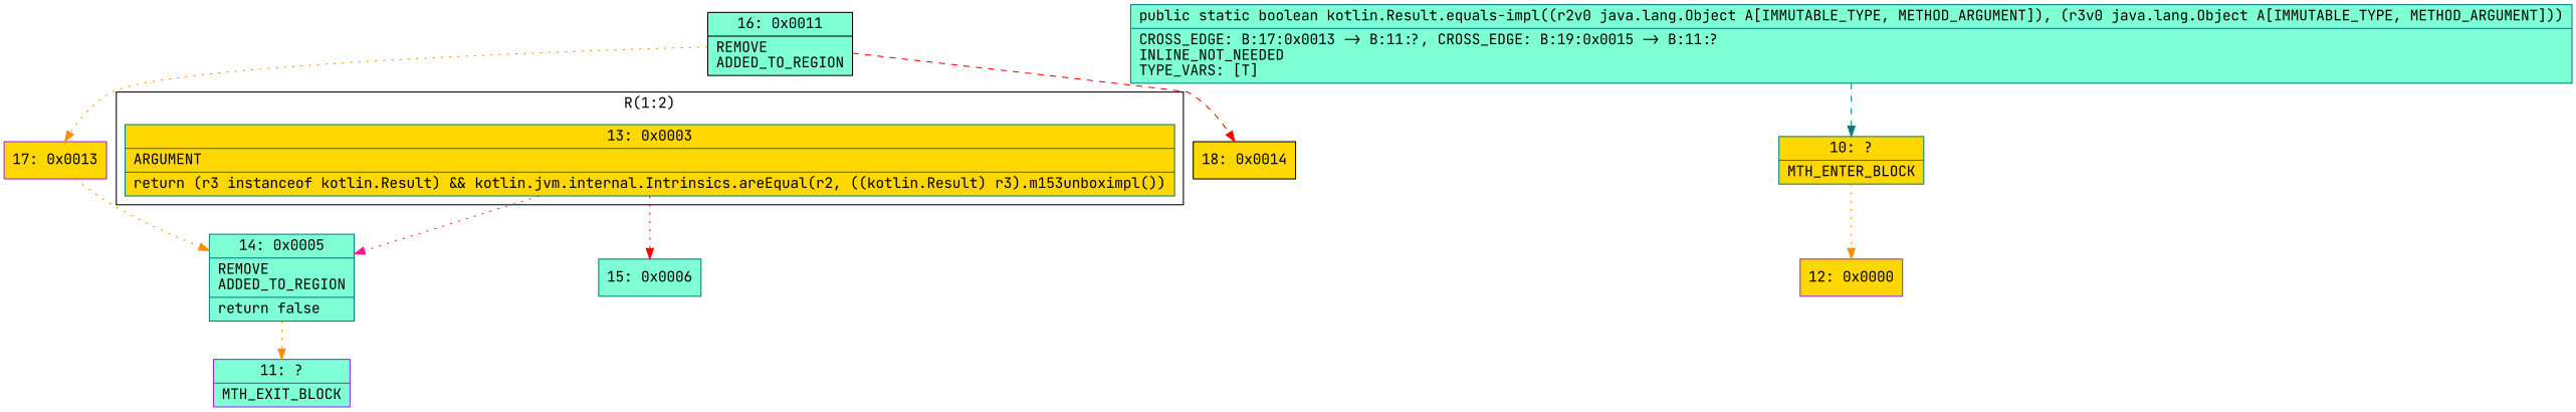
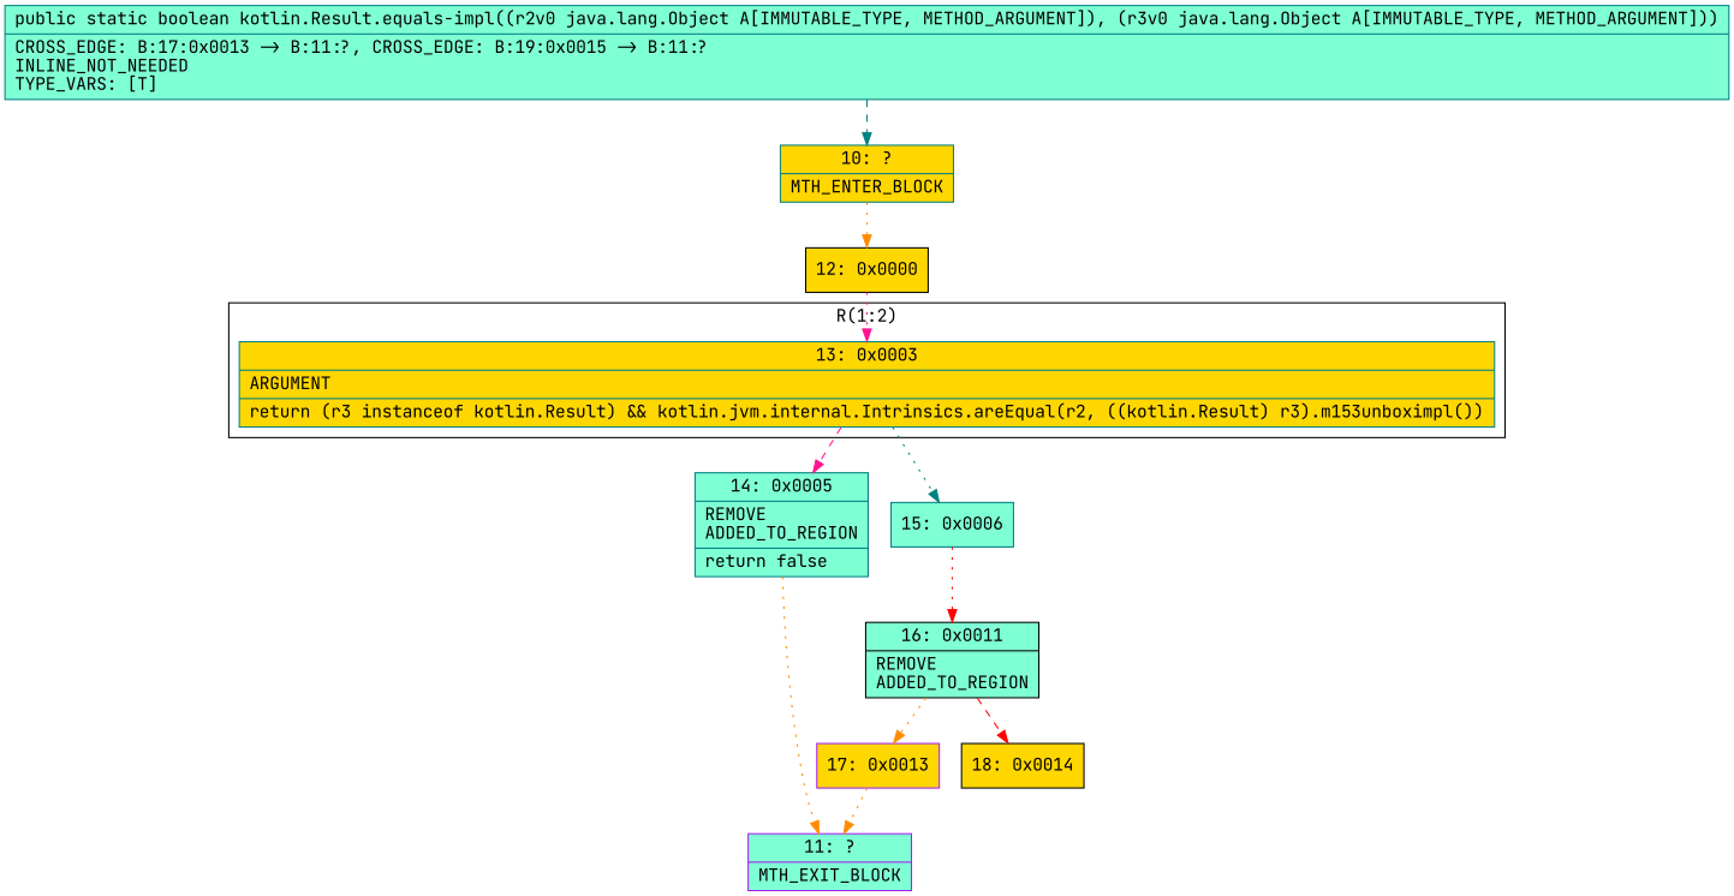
  digraph {
    fontname="JetBrains Mono"
    node [color=teal fillcolor=gold fontname="JetBrains Mono" shape=record style=filled]
    edge [color=darkorange fontname="JetBrains Mono" style=dotted]
    n1 [label="{13\:\ 0x0003|ARGUMENT\l|return (r3 instanceof kotlin.Result) && kotlin.jvm.internal.Intrinsics.areEqual(r2, ((kotlin.Result) r3).m153unboximpl())\l}"]
    n2 [fillcolor=aquamarine label="{14\:\ 0x0005|REMOVE\lADDED_TO_REGION\l|return false\l}"]
    n3 [fillcolor=aquamarine label="{15\:\ 0x0006}"]
    n4 [color=purple fillcolor=aquamarine label="{11\:\ ?|MTH_EXIT_BLOCK\l}"]
    n5 [color=black fillcolor=aquamarine label="{16\:\ 0x0011|REMOVE\lADDED_TO_REGION\l}"]
    n6 [label="{10\:\ ?|MTH_ENTER_BLOCK\l}"]
-   n7 [color=purple label="{12\:\ 0x0000}"]
+   n7 [color=black label="{12\:\ 0x0000}"]
    n8 [color=purple label="{17\:\ 0x0013}"]
    n9 [color=black label="{18\:\ 0x0014}"]
    n10 [fillcolor=aquamarine label="{public static boolean kotlin.Result.equals\-impl((r2v0 java.lang.Object A[IMMUTABLE_TYPE, METHOD_ARGUMENT]), (r3v0 java.lang.Object A[IMMUTABLE_TYPE, METHOD_ARGUMENT]))  | CROSS_EDGE: B:17:0x0013 \-\> B:11:?, CROSS_EDGE: B:19:0x0015 \-\> B:11:?\lINLINE_NOT_NEEDED\lTYPE_VARS: [T]\l}"]
    subgraph cluster_1 {
      label="R(1:2)"
      n1
    }
-   n1 -> n2 [color=deeppink]
-   n1 -> n3 [color=red]
+   n1 -> n2 [color=deeppink style=dashed]
+   n1 -> n3 [color=teal]
    n2 -> n4
+   n3 -> n5 [color=red]
    n5 -> n8
    n5 -> n9 [color=red style=dashed]
    n6 -> n7
-   n8 -> n2
+   n7 -> n1 [color=deeppink]
+   n8 -> n4
    n10 -> n6 [color=teal style=dashed]
  }
